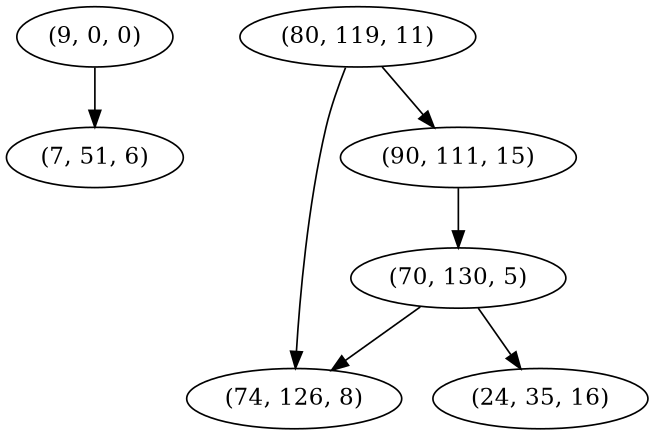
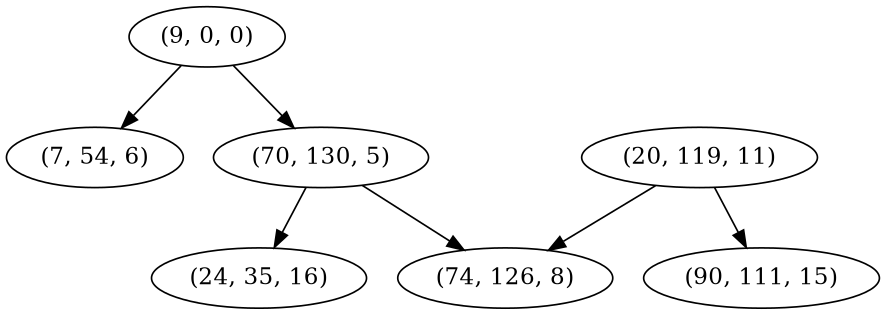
  digraph {
    n1 [label="(9, 0, 0)"]
-   "(7, 51, 6)"
+   "(7, 51, 6)" [label="(7, 54, 6)"]
    "(70, 130, 5)"
    "(24, 35, 16)"
    "(74, 126, 8)"
-   "(80, 119, 11)"
+   "(80, 119, 11)" [label="(20, 119, 11)"]
    "(90, 111, 15)"
    n1 -> "(7, 51, 6)"
-   "(90, 111, 15)" -> "(70, 130, 5)"
+   n1 -> "(70, 130, 5)"
    "(70, 130, 5)" -> "(24, 35, 16)"
    "(70, 130, 5)" -> "(74, 126, 8)"
    "(80, 119, 11)" -> "(74, 126, 8)"
    "(80, 119, 11)" -> "(90, 111, 15)"
  }
